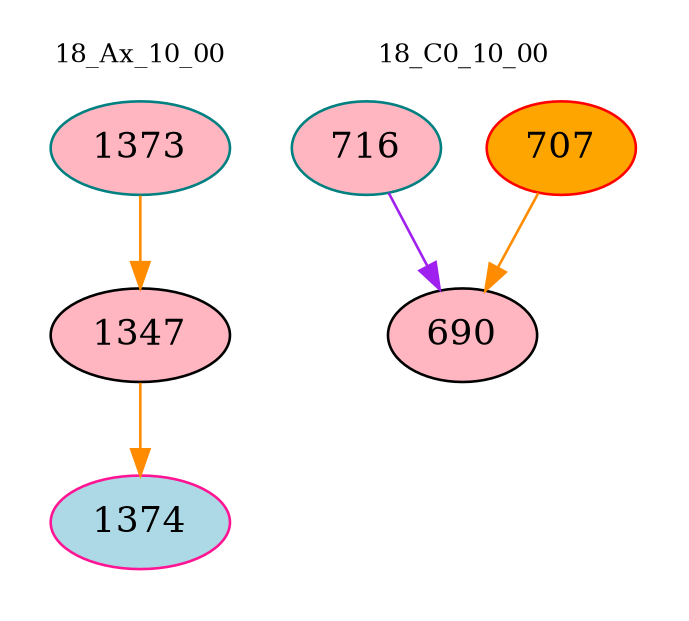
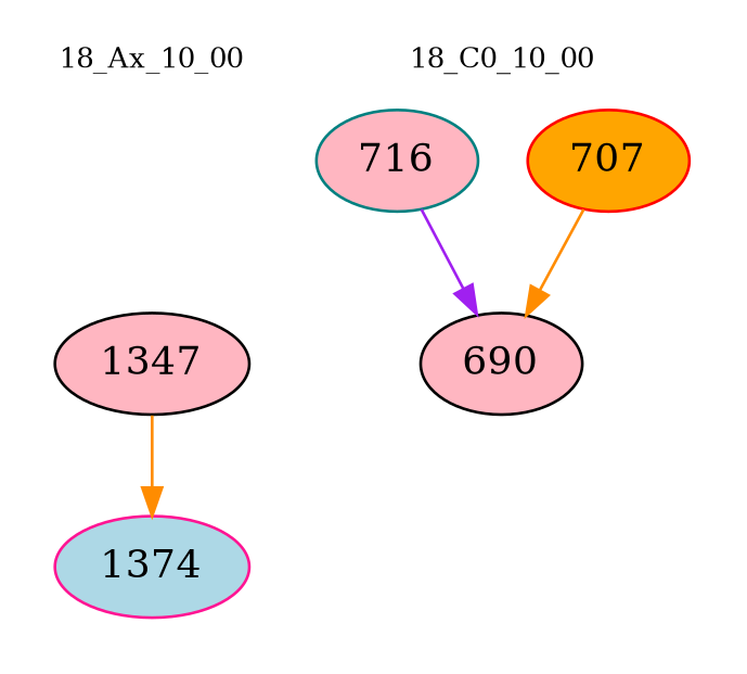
  digraph {
    node [color=teal fillcolor=lightpink style=filled]
    edge [color=darkorange]
-   n1 [label=1373]
    n2 [color=black label=1347]
    n3 [color=deeppink fillcolor=lightblue label=1374]
    n4 [color=red fillcolor=orange label=707]
    n5 [color=black label=690]
    n6 [label=716]
    subgraph cluster_1 {
      color=white
      fontsize=10
      label="18_Ax_10_00"
-     n1
      n2
      n3
    }
    subgraph cluster_2 {
      color=white
      fontsize=10
      label="18_C0_10_00"
      n4
      n5
      n6
    }
-   n1 -> n2
    n2 -> n3
    n4 -> n5
    n6 -> n5 [color=purple]
  }
